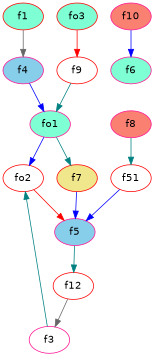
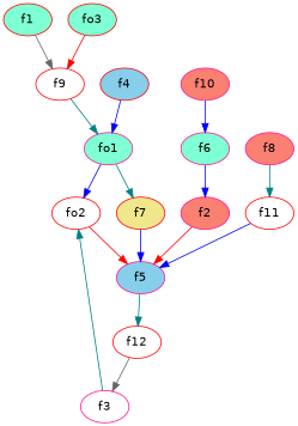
  strict digraph {
    fontname="DejaVu Sans"
    node [color=red fillcolor=white fontname="DejaVu Sans" style=filled]
    edge [color=blue fontname="DejaVu Sans" weight=2]
    f1 [fillcolor=aquamarine]
    f9
    fo1 [color=deeppink fillcolor=aquamarine]
+   f2 [color=deeppink fillcolor=salmon]
    f5 [color=deeppink fillcolor=skyblue]
    f12
    f3 [color=deeppink]
    fo2
-   f4 [color=deeppink fillcolor=skyblue]
+   f4 [fillcolor=skyblue]
    f7 [fillcolor=khaki]
    f6 [color=deeppink fillcolor=aquamarine]
    f8 [color=deeppink fillcolor=salmon]
-   f11 [label=f51]
+   f11
    f10 [color=deeppink fillcolor=salmon]
    fo3 [fillcolor=aquamarine]
-   f1 -> f4 [color=gray40]
+   f1 -> f9 [color=gray40]
    f9 -> fo1 [color=teal]
    fo1 -> fo2
    fo1 -> f7 [color=teal]
+   f2 -> f5 [color=red]
    f5 -> f12 [color=teal]
    f12 -> f3 [color=gray40]
    f3 -> fo2 [color=teal]
    fo2 -> f5 [color=red]
    f4 -> fo1
    f7 -> f5
+   f6 -> f2
    f8 -> f11 [color=teal]
    f11 -> f5
    f10 -> f6
    fo3 -> f9 [color=red]
  }
